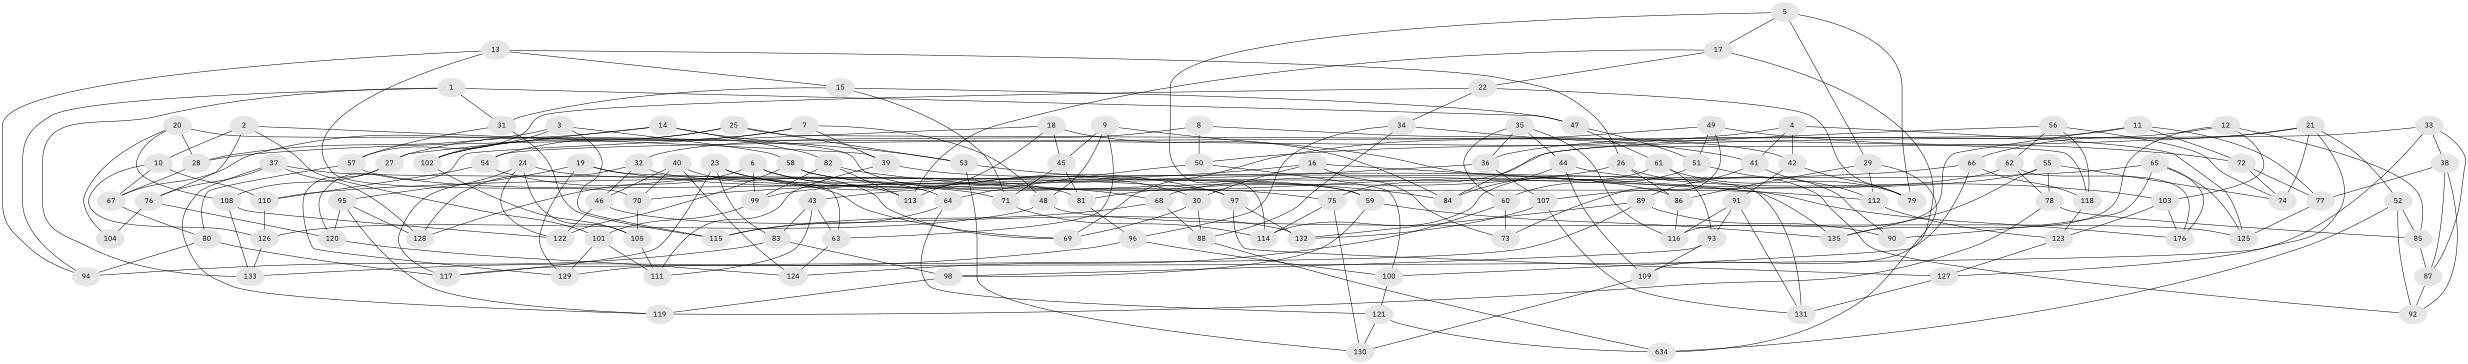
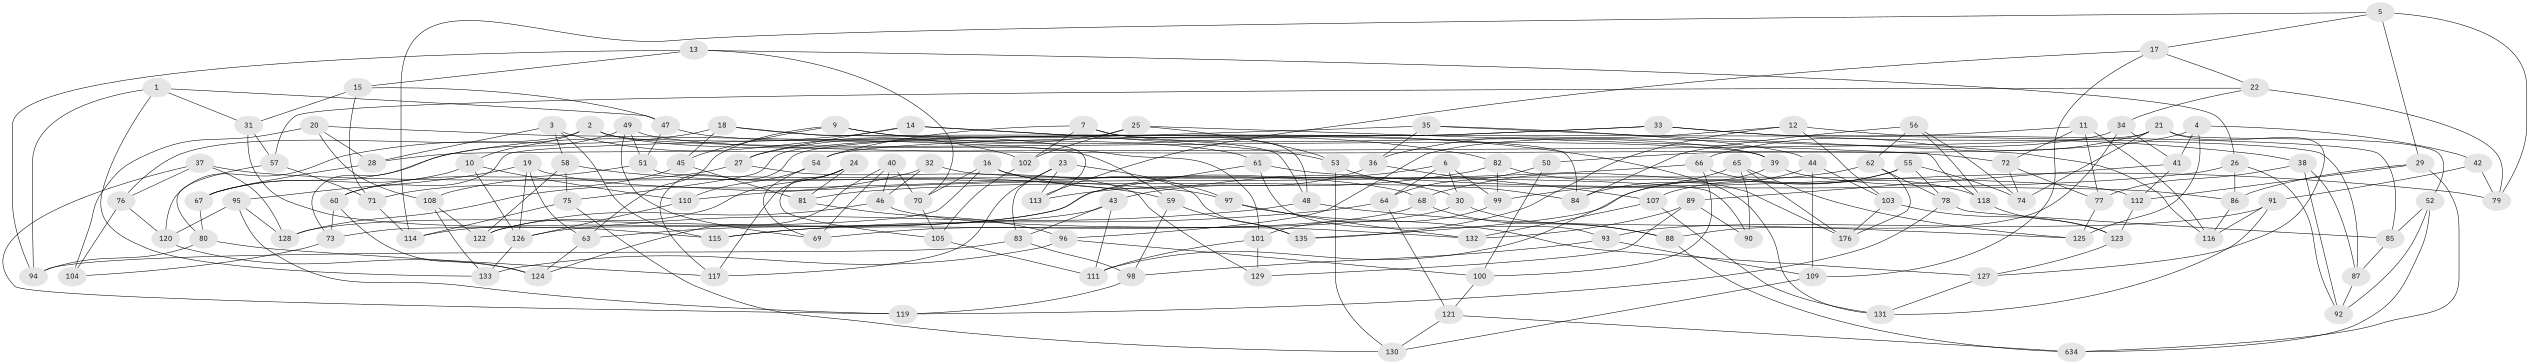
  graph {
    fontname="IBM Plex Sans"
    node [color=gray90 fontname="IBM Plex Sans" style=filled]
    edge [fontname="IBM Plex Sans"]
    1
    31
    47
    94
    133
    115
    57
    51
    61
    2
    10
    39
    76
    101
    67
    110
    126
    86
    111
    120
    104
    129
    3
    28
    58
    102
    59
    122
    75
    105
    4
    41
    42
    50
    125
    112
    89
    79
    91
    64
    100
    5
    17
    29
    114
    22
    109
    113
    n49 [label=634]
    6
    30
    99
    128
    69
    88
    121
    7
    48
    54
-   8
    32
    46
    9
    45
    63
    131
    71
    81
    124
    80
    11
    72
    77
    116
    74
    12
    36
    85
    103
    135
    43
    107
    87
    n84 [label=176]
    123
    13
    15
    26
    70
    92
    14
    27
    53
    82
    108
    84
    130
    16
    73
    34
    18
    19
    68
    95
    119
    20
    98
    21
    52
    66
    127
    118
    96
    23
    83
    97
    117
    132
    24
    25
    33
    38
    35
    44
    60
    37
    40
    90
    93
    49
    55
    78
    56
    62
    65
    1 -- 31
    1 -- 47
    1 -- 94
    1 -- 133
    31 -- 115
    31 -- 57
    47 -- 51
    47 -- 61
    57 -- 71
    57 -- 80
    51 -- 60
    51 -- 90
    61 -- 79
    61 -- 114
    61 -- 93
    2 -- 10
    2 -- 39
    2 -- 76
    2 -- 101
    10 -- 67
    10 -- 110
    10 -- 126
    39 -- 86
    39 -- 111
    76 -- 120
    76 -- 104
    101 -- 111
    101 -- 129
    67 -- 80
    110 -- 126
    126 -- 133
    86 -- 116
    120 -- 124
    3 -- 115
    3 -- 28
    3 -- 58
    3 -- 102
    28 -- 67
    58 -- 59
    58 -- 122
    58 -- 75
    102 -- 105
    59 -- 135
    59 -- 98
    75 -- 114
    75 -- 130
    105 -- 111
    4 -- 41
    4 -- 42
    4 -- 50
    4 -- 125
    41 -- 112
    41 -- 89
    42 -- 79
    42 -- 91
    50 -- 64
    50 -- 100
    112 -- 123
    89 -- 129
    89 -- 132
    89 -- 90
    91 -- 131
    91 -- 116
    91 -- 93
    64 -- 115
    64 -- 121
    100 -- 121
    5 -- 79
    5 -- 17
    5 -- 29
    5 -- 114
    17 -- 22
    17 -- 109
    17 -- 113
    29 -- 86
    29 -- 112
    29 -- n49
    22 -- 57
    22 -- 79
    22 -- 34
    109 -- 130
    6 -- 64
    6 -- 30
    6 -- 99
    6 -- 128
    30 -- 69
    30 -- 88
    99 -- 101
    88 -- n49
    121 -- n49
    121 -- 130
    7 -- 39
    7 -- 102
    7 -- 48
    7 -- 54
    48 -- 126
    48 -- 125
    54 -- 110
    54 -- 69
-   8 -- 42
-   8 -- 50
-   8 -- 32
    32 -- 112
    32 -- 128
    32 -- 46
    46 -- 122
    46 -- 132
    9 -- 48
    9 -- 45
    9 -- 63
    9 -- 131
    45 -- 71
    45 -- 81
    63 -- 124
    71 -- 114
    81 -- 96
    80 -- 94
    80 -- 117
    11 -- 54
    11 -- 72
    11 -- 77
    11 -- 116
    72 -- 77
    72 -- 74
    77 -- 125
    12 -- 36
    12 -- 85
    12 -- 103
    12 -- 135
    36 -- 43
    36 -- 107
    85 -- 87
    103 -- n84
    103 -- 123
    43 -- 111
    43 -- 63
    43 -- 83
    107 -- 131
    107 -- 132
    87 -- 92
    123 -- 127
    13 -- 94
    13 -- 15
    13 -- 26
    13 -- 70
    15 -- 31
    15 -- 47
    15 -- 71
    26 -- 86
    26 -- 81
    26 -- 92
    70 -- 105
    14 -- 67
    14 -- 27
    14 -- 53
    14 -- 82
    27 -- 129
    27 -- 108
    53 -- 84
    53 -- 130
    82 -- 113
    82 -- 99
    82 -- n84
    108 -- 133
    108 -- 122
    16 -- 30
    16 -- 135
    16 -- 70
    16 -- 73
+   73 -- 104
    34 -- 41
    34 -- 88
    34 -- 96
    18 -- 120
    18 -- 113
    18 -- 45
    18 -- 84
-   19 -- 129
+   19 -- 126
    19 -- 63
    19 -- 68
    19 -- 95
    68 -- 115
    68 -- 88
    95 -- 120
    95 -- 128
    95 -- 119
    20 -- 104
    20 -- 28
    20 -- 59
    20 -- 108
    98 -- 119
    21 -- 28
    21 -- 74
    21 -- 52
    21 -- 66
    21 -- 127
    52 -- n49
    52 -- 85
    52 -- 92
    66 -- 110
    66 -- 100
    66 -- 118
    127 -- 131
    118 -- 123
    96 -- 133
    96 -- 100
    23 -- 113
    23 -- 83
    23 -- 97
    23 -- 117
    83 -- 94
    83 -- 98
    97 -- 127
    97 -- 132
    24 -- 122
    24 -- 105
    24 -- 81
    24 -- 117
    25 -- 102
    25 -- 27
    25 -- 53
    25 -- 118
    33 -- 75
    33 -- 87
    33 -- 117
    33 -- 38
    38 -- 77
    38 -- 87
    38 -- 92
    35 -- 116
    35 -- 36
    35 -- 44
    35 -- 60
    44 -- 109
    44 -- 103
    44 -- 84
    60 -- 124
    60 -- 73
    37 -- 76
    37 -- 128
    37 -- 119
    37 -- 97
    40 -- 69
    40 -- 46
    40 -- 124
    40 -- 70
    93 -- 109
    93 -- 98
    49 -- 51
    49 -- 69
    49 -- 72
    49 -- 73
    55 -- 74
    55 -- 135
    55 -- 107
    55 -- 78
    78 -- 85
    78 -- 119
    56 -- 74
    56 -- 84
    56 -- 118
    56 -- 62
    62 -- n84
    62 -- 68
    62 -- 78
    65 -- 125
    65 -- 99
    65 -- n84
    65 -- 90
  }
